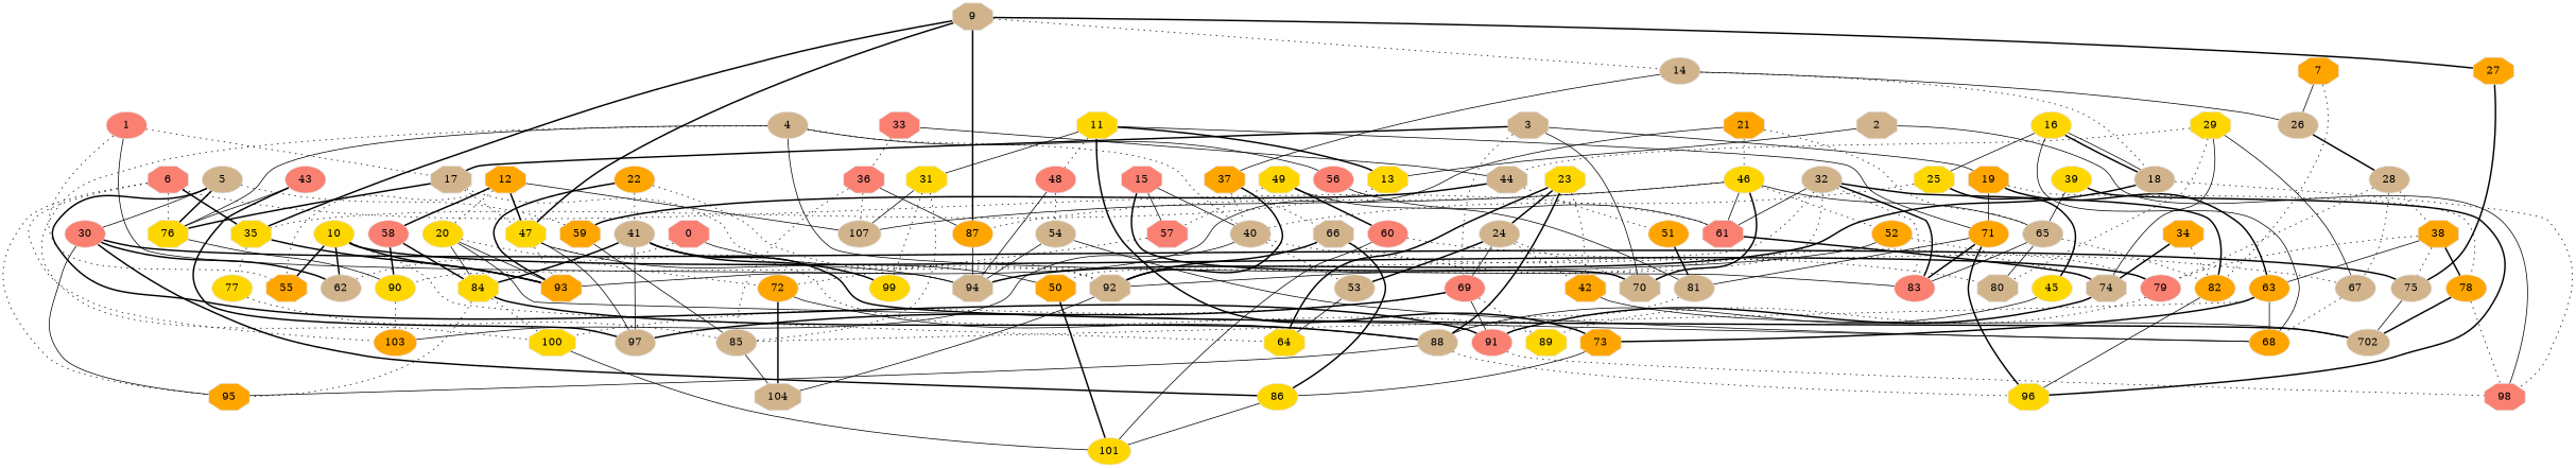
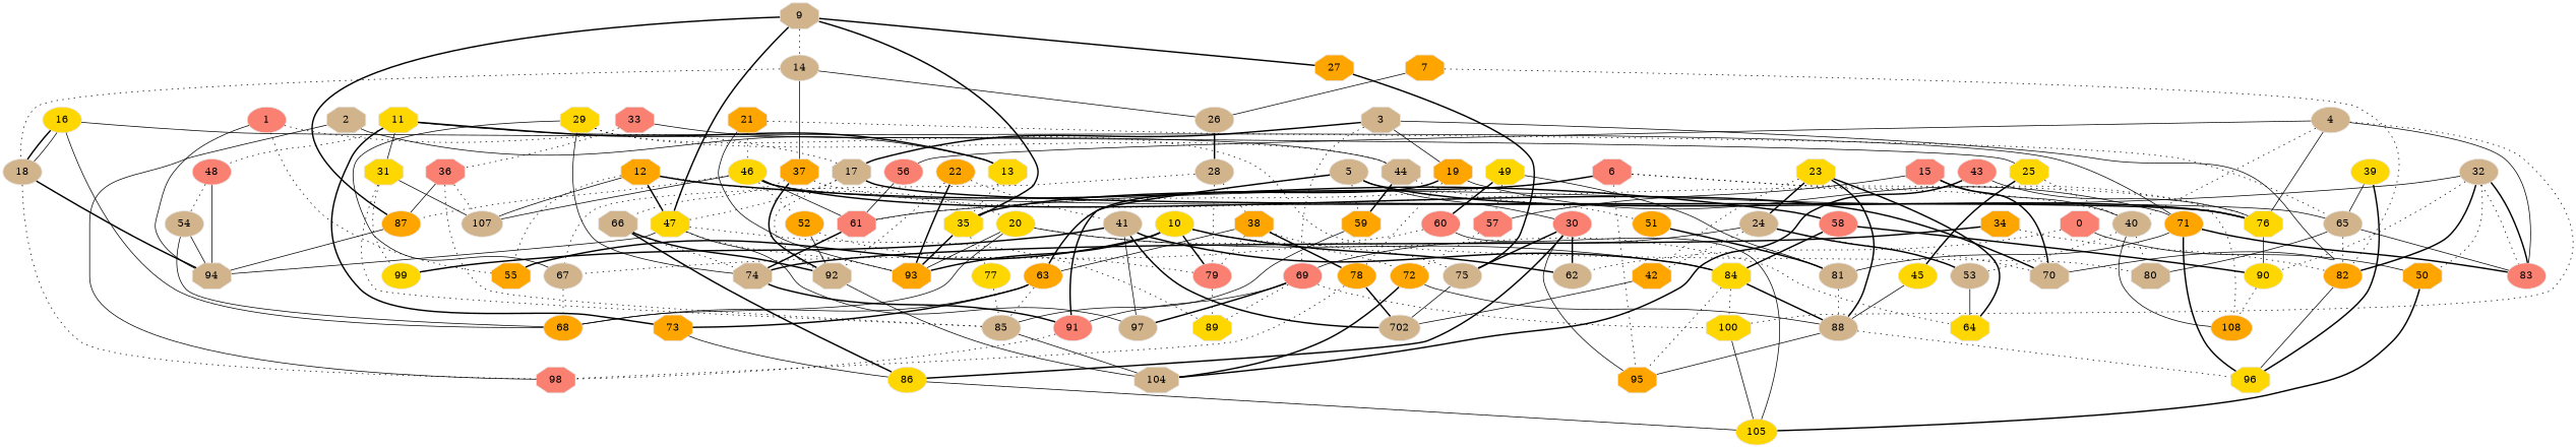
  graph {
    node [color=gray90 fillcolor=tan shape=ellipse style=filled]
    edge [style=dotted]
    1 [fillcolor=salmon]
    17 [shape=octagon]
    55 [fillcolor=orange shape=octagon]
    94 [shape=octagon]
    76 [fillcolor=gold shape=octagon]
    47 [fillcolor=gold shape=octagon]
    92 [shape=octagon]
    2 [shape=octagon]
    13 [fillcolor=gold shape=octagon]
    98 [fillcolor=salmon shape=octagon]
    35 [fillcolor=gold shape=octagon]
    3 [shape=octagon]
    19 [fillcolor=orange shape=octagon]
    69 [fillcolor=salmon]
    70 [shape=octagon]
    71 [fillcolor=orange]
    63 [fillcolor=orange]
    78 [fillcolor=orange]
    100 [fillcolor=gold shape=octagon]
    91 [fillcolor=salmon]
    97
    89 [fillcolor=gold shape=octagon]
    4
    40
    56 [fillcolor=salmon]
    83 [fillcolor=salmon]
-   103 [fillcolor=orange]
+   103 [fillcolor=orange label=108]
    53
    80 [shape=octagon]
    61 [fillcolor=salmon shape=octagon]
    90 [fillcolor=gold]
-   101 [fillcolor=gold]
+   101 [fillcolor=gold label=105]
    5
    30 [fillcolor=salmon]
    59 [fillcolor=orange shape=octagon]
    95 [fillcolor=orange shape=octagon]
    62
    75
    86 [fillcolor=gold]
    85
    6 [fillcolor=salmon shape=octagon]
    93 [fillcolor=orange shape=octagon]
    77 [fillcolor=gold]
    74 [shape=octagon]
    7 [fillcolor=orange shape=octagon]
    26
    82 [fillcolor=orange]
    28
    96 [fillcolor=gold shape=octagon]
    n50 [fillcolor=salmon label=0 shape=octagon]
    50 [fillcolor=orange shape=octagon]
    9 [shape=octagon]
    14
    27 [fillcolor=orange shape=octagon]
    87 [fillcolor=orange]
    18
    37 [fillcolor=orange shape=octagon]
    10 [fillcolor=gold]
    64 [fillcolor=gold shape=octagon]
    79 [fillcolor=salmon]
    11 [fillcolor=gold shape=octagon]
    31 [fillcolor=gold shape=octagon]
    48 [fillcolor=salmon]
    73 [fillcolor=orange shape=octagon]
    n65 [label=107]
    99 [fillcolor=gold]
    54
    81
    12 [fillcolor=orange shape=octagon]
    20 [fillcolor=gold]
    58 [fillcolor=salmon]
    68 [fillcolor=orange]
    72 [fillcolor=orange]
    84 [fillcolor=gold shape=octagon]
    66 [shape=octagon]
    15 [fillcolor=salmon shape=octagon]
    57 [fillcolor=salmon shape=octagon]
    16 [fillcolor=gold]
    25 [fillcolor=gold shape=octagon]
    45 [fillcolor=gold]
    104 [shape=octagon]
    n82 [label=702]
    88
    21 [fillcolor=orange shape=octagon]
    46 [fillcolor=gold]
    65
    52 [fillcolor=orange]
    22 [fillcolor=orange]
    41
    23 [fillcolor=gold shape=octagon]
    24
    42 [fillcolor=orange shape=octagon]
    38 [fillcolor=orange shape=octagon]
    67
    29 [fillcolor=gold shape=octagon]
    44 [shape=octagon]
    51 [fillcolor=orange]
    32
    33 [fillcolor=salmon shape=octagon]
    36 [fillcolor=salmon shape=octagon]
    34 [fillcolor=orange shape=octagon]
    39 [fillcolor=gold]
    43 [fillcolor=salmon]
    49 [fillcolor=gold shape=octagon]
    60 [fillcolor=salmon]
    1 -- 17
    1 -- 55
    1 -- 94 [style=solid]
    17 -- 76 [style=bold]
    17 -- 47
    17 -- 92
    76 -- 90 [style=solid]
    47 -- 94 [style=solid]
    47 -- 97 [style=solid]
    47 -- 89
    47 -- 93
    92 -- 104 [style=solid]
    2 -- 13 [style=solid]
    2 -- 98 [style=solid]
    13 -- 35
    35 -- 93 [style=bold]
    35 -- 77
    3 -- 17 [style=bold]
    3 -- 19 [style=solid]
    3 -- 69
    3 -- 70 [style=solid]
    19 -- 71 [style=solid]
    19 -- 63 [style=bold]
    19 -- 78
    69 -- 100
    69 -- 91 [style=solid]
    69 -- 97 [style=bold]
    69 -- 89
    71 -- 83 [style=bold]
    71 -- 96 [style=bold]
    71 -- 81 [style=solid]
    63 -- 85
    63 -- 73 [style=bold]
    63 -- 68 [style=solid]
    78 -- 98
    78 -- n82 [style=bold]
    100 -- 101 [style=solid]
    91 -- 98
    4 -- 76 [style=solid]
    4 -- 100
    4 -- 40
    4 -- 56 [style=solid]
    4 -- 83 [style=solid]
    40 -- 103 [style=solid]
    40 -- 53
    40 -- 80
    56 -- 61 [style=solid]
    53 -- 64 [style=solid]
    61 -- 74 [style=bold]
    90 -- 103
    5 -- 76 [style=bold]
    5 -- 91 [style=bold]
    5 -- 30 [style=solid]
    5 -- 59
    30 -- 95 [style=solid]
    30 -- 62 [style=bold]
    30 -- 75 [style=bold]
    30 -- 86 [style=bold]
    59 -- 85 [style=solid]
    75 -- n82 [style=solid]
    86 -- 101 [style=solid]
    85 -- 104 [style=solid]
    6 -- 76
    6 -- 35 [style=bold]
    6 -- 103
    6 -- 61
    6 -- 95
    77 -- 85
    74 -- 91 [style=bold]
    7 -- 26 [style=solid]
    7 -- 82
    26 -- 28 [style=bold]
    82 -- 96 [style=solid]
    28 -- 79
    28 -- 38
    28 -- 67
    n50 -- 62
    n50 -- 50 [style=solid]
    50 -- 101 [style=bold]
    9 -- 47 [style=bold]
    9 -- 35 [style=bold]
    9 -- 14
    9 -- 27 [style=bold]
    9 -- 87 [style=bold]
    14 -- 26 [style=solid]
    14 -- 18
    14 -- 37 [style=solid]
    27 -- 75 [style=bold]
    87 -- 94 [style=solid]
    18 -- 94 [style=bold]
    18 -- 98
    37 -- 92 [style=bold]
    37 -- 40
    37 -- 66
    10 -- 55 [style=bold]
    10 -- 62 [style=bold]
    10 -- 93 [style=bold]
    10 -- 64
    10 -- 79 [style=bold]
    79 -- 89
    11 -- 13 [style=bold]
    11 -- 71 [style=solid]
    11 -- 31 [style=solid]
    11 -- 48
    11 -- 73 [style=bold]
    31 -- 85
    31 -- n65 [style=solid]
    31 -- 99
    48 -- 94 [style=solid]
    48 -- 54
    73 -- 86 [style=solid]
    54 -- 94 [style=solid]
    54 -- 68 [style=solid]
    81 -- 88
    12 -- 55
    12 -- 47 [style=bold]
    12 -- n65 [style=solid]
    12 -- 20
    12 -- 58 [style=bold]
    20 -- 93 [style=solid]
    20 -- 68 [style=solid]
    20 -- 72
    20 -- 84 [style=solid]
    58 -- 90 [style=bold]
    58 -- 84 [style=bold]
    72 -- 104 [style=bold]
    72 -- 88 [style=solid]
    84 -- 100
    84 -- 95
    84 -- 88 [style=bold]
    66 -- 92 [style=bold]
    66 -- 86 [style=bold]
    66 -- 74
    15 -- 70 [style=bold]
    15 -- 40 [style=solid]
    15 -- 57 [style=solid]
    57 -- 72
    16 -- 18 [style=bold]
    16 -- 18 [style=solid]
    16 -- 68 [style=solid]
    16 -- 25 [style=solid]
    25 -- 40
    25 -- 45 [style=bold]
    45 -- 88 [style=solid]
    88 -- 95 [style=solid]
    88 -- 96
    21 -- 93 [style=solid]
    21 -- 46
    21 -- 65
    46 -- 70 [style=bold]
    46 -- 61 [style=solid]
    46 -- 87
    46 -- n65 [style=solid]
    46 -- 65 [style=solid]
    46 -- 52
    65 -- 83 [style=solid]
    65 -- 80 [style=solid]
    65 -- 82
    52 -- 92 [style=solid]
    52 -- 79
    22 -- 92
    22 -- 93 [style=bold]
    22 -- 41
    41 -- 97 [style=solid]
    41 -- 99 [style=bold]
    41 -- 84 [style=bold]
    41 -- n82 [style=bold]
    23 -- 64 [style=bold]
    23 -- 88 [style=bold]
    23 -- 24 [style=bold]
    23 -- 42
    24 -- 69 [style=solid]
    24 -- 70
    24 -- 53 [style=bold]
    24 -- 42
    42 -- n82 [style=solid]
    38 -- 63 [style=solid]
    38 -- 78 [style=bold]
    38 -- 75
    38 -- 79
    67 -- 68
    29 -- 80
    29 -- 74 [style=solid]
    29 -- 67 [style=solid]
    29 -- 44
    44 -- 59 [style=bold]
    44 -- 51
    51 -- 81 [style=bold]
    32 -- 83
    32 -- 83 [style=bold]
    32 -- 61 [style=solid]
    32 -- 90
    32 -- 82 [style=bold]
    32 -- 50
    33 -- 44 [style=solid]
    33 -- 36
    36 -- 85
    36 -- 87 [style=solid]
    36 -- n65
    34 -- 74 [style=bold]
    34 -- 82
    39 -- 96 [style=bold]
    39 -- 65 [style=solid]
    43 -- 76 [style=solid]
-   43 -- 97 [style=bold]
+   43 -- 104 [style=bold]
    49 -- 81 [style=solid]
    49 -- 57
    49 -- 60 [style=bold]
    60 -- 101 [style=solid]
    60 -- 67
  }
